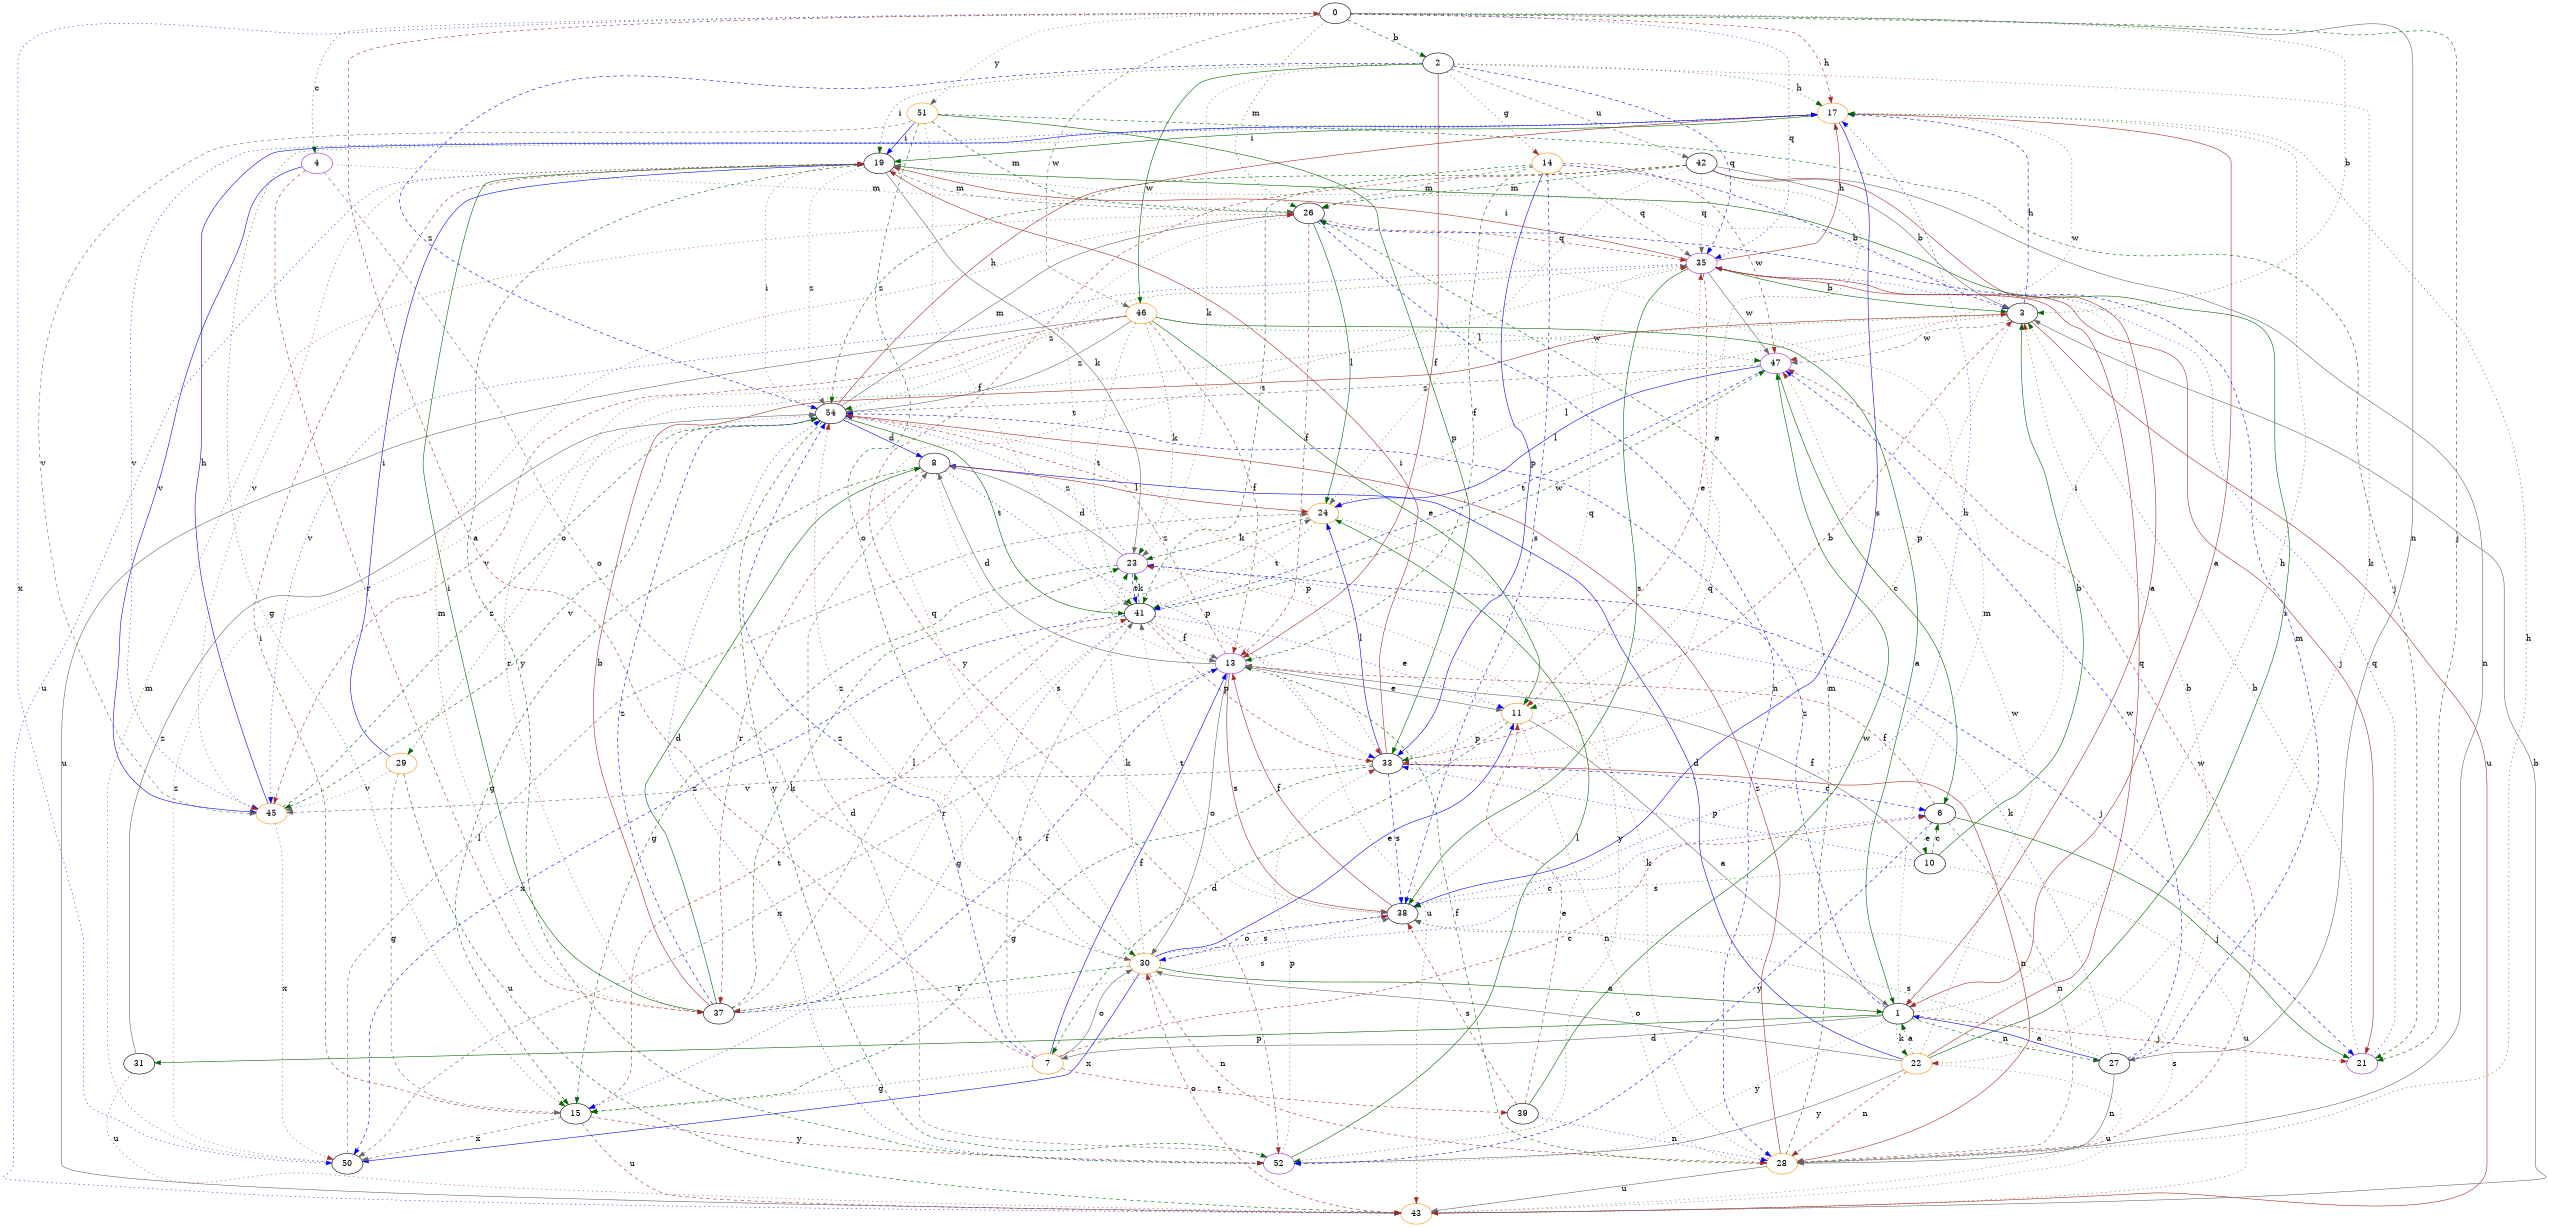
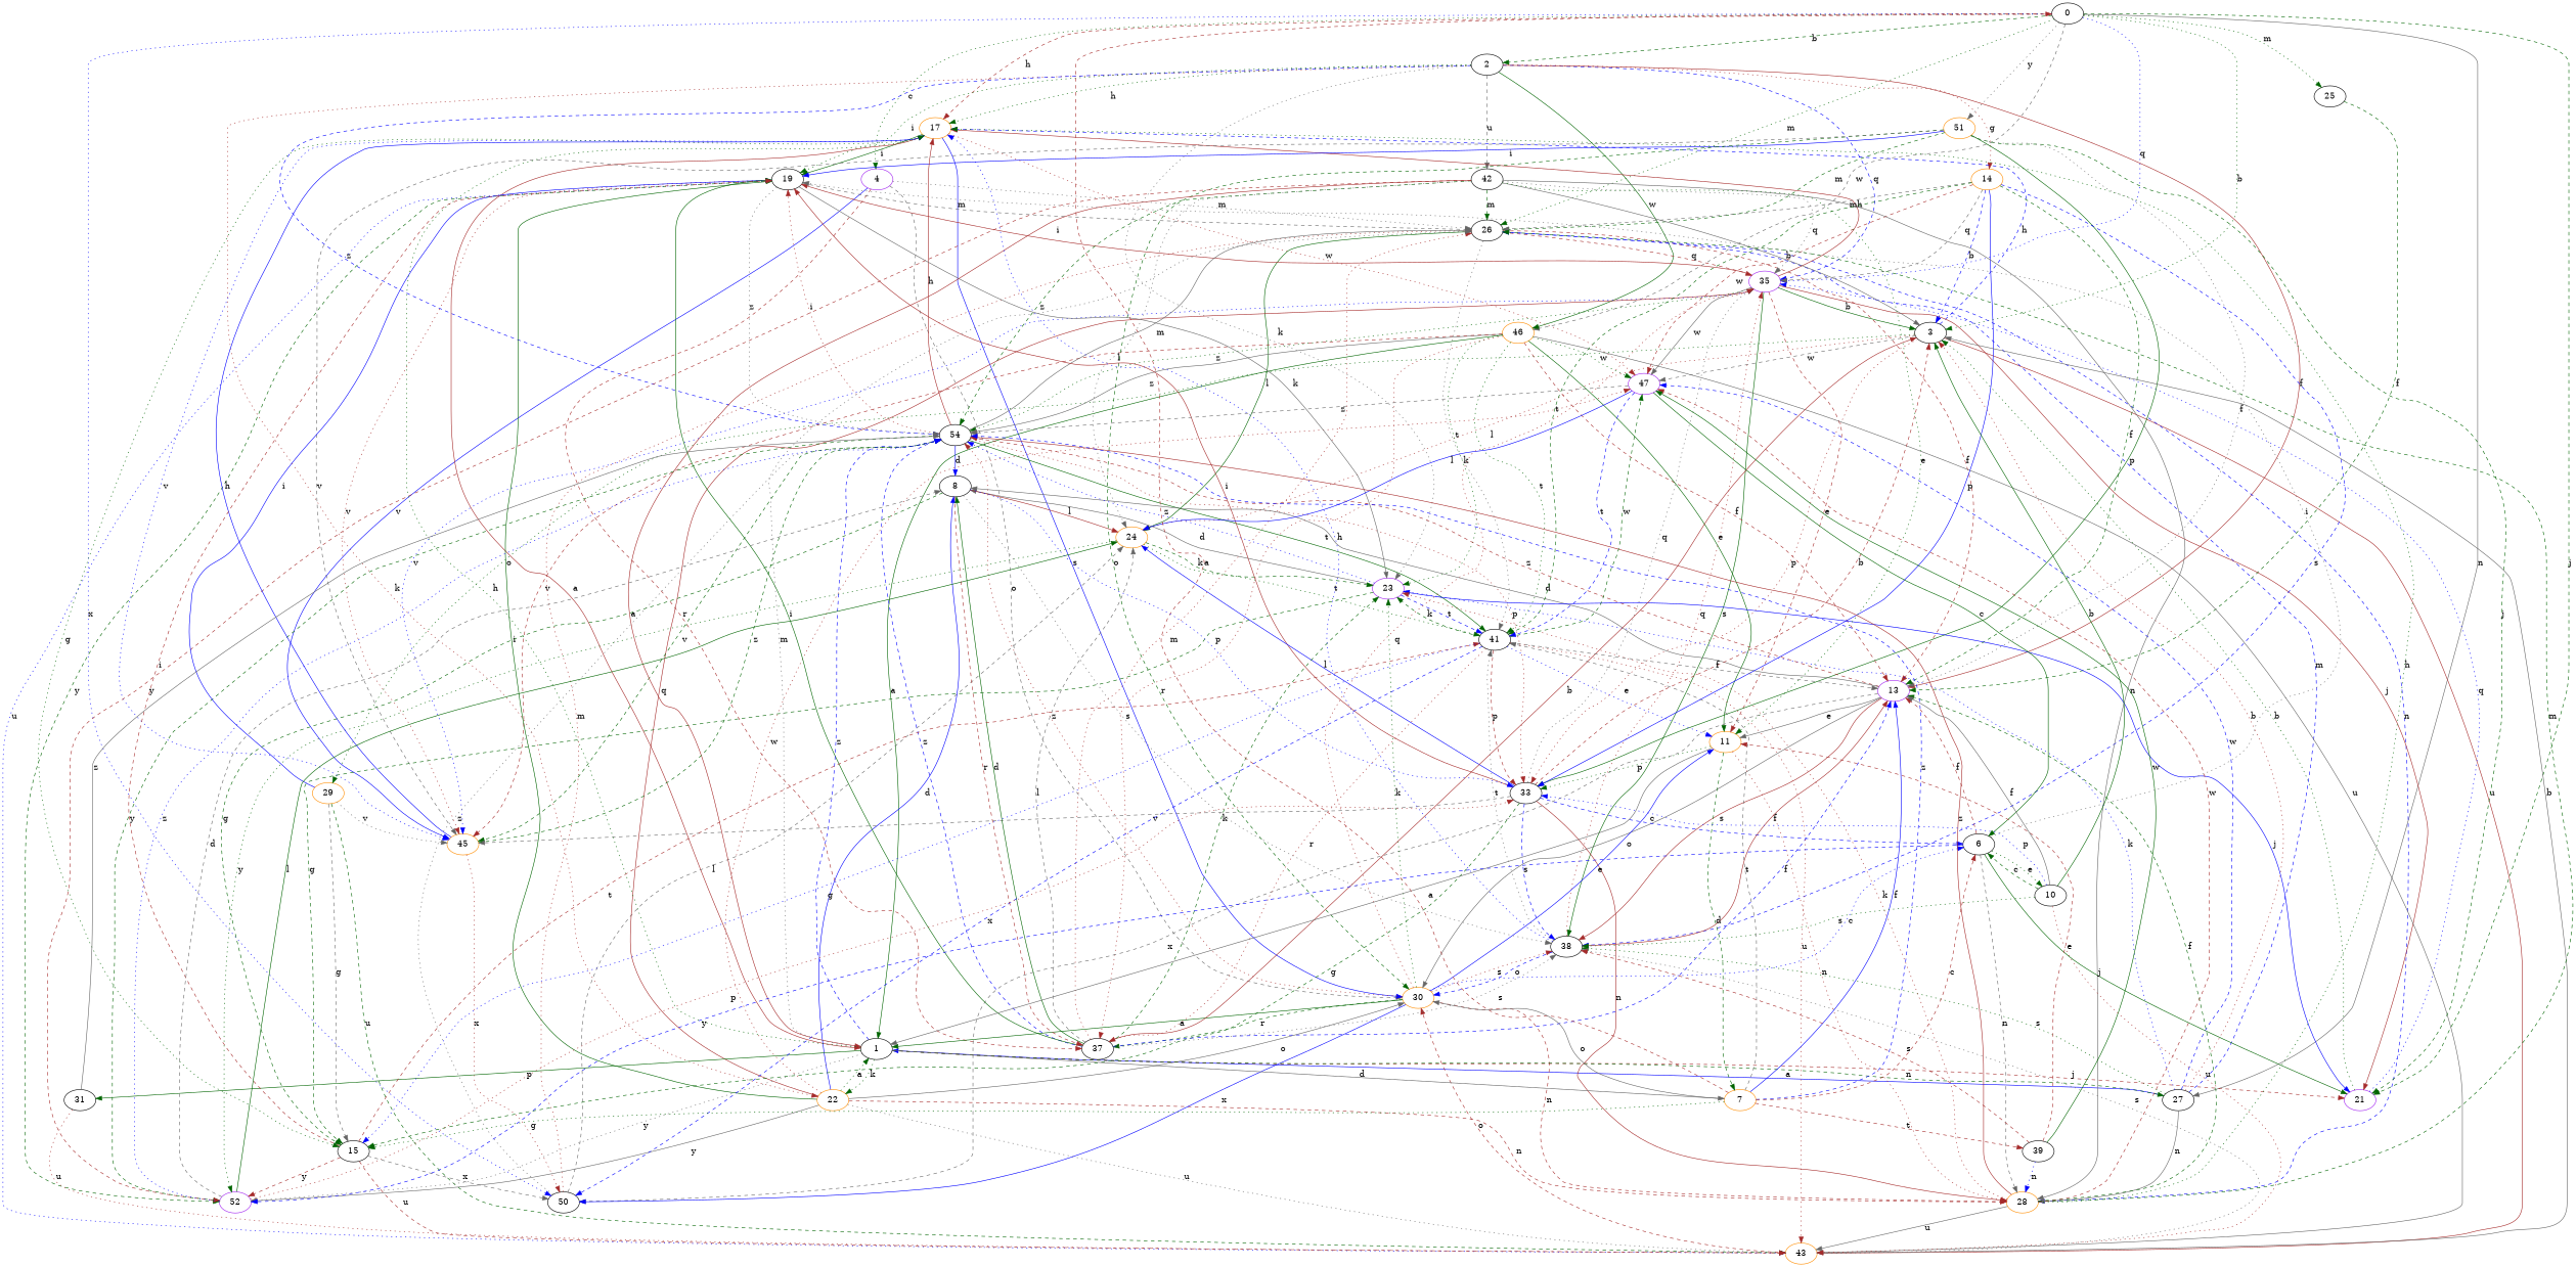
  strict digraph {
    node [color=black]
    edge [color=darkgreen style=dashed]
    0
    2
    3
    4 [color=purple]
    17 [color=darkorange]
    21 [color=purple]
+   25
    26
    27
    35 [color=purple]
    46 [color=darkorange]
    50
    51 [color=darkorange]
    22 [color=darkorange]
    54
    13 [color=purple]
    14 [color=darkorange]
    19
    23 [color=purple]
    42
    24 [color=darkorange]
    29 [color=darkorange]
    33
    43 [color=darkorange]
    47 [color=purple]
    30 [color=darkorange]
    37
    45 [color=darkorange]
    1
    15
    38
    28 [color=darkorange]
    41
    11 [color=darkorange]
    7 [color=darkorange]
    31
    52 [color=purple]
    6
    39
    8
    10
    0 -> 2 [label=b]
    0 -> 3 [label=b style=dotted]
    0 -> 4 [label=c style=dotted]
    0 -> 17 [color=brown label=h]
    0 -> 21 [label=j]
+   0 -> 25 [label=m style=dotted]
    0 -> 26 [label=m style=dotted]
    0 -> 27 [color=gray40 label=n style=solid]
    0 -> 35 [color=blue label=q style=dotted]
    0 -> 46 [color=gray40 label=w]
    0 -> 50 [color=blue label=x style=dotted]
    0 -> 51 [color=gray40 label=y style=dotted]
    2 -> 17 [label=h style=dotted]
    2 -> 35 [color=blue label=q]
    2 -> 46 [label=w style=solid]
    2 -> 22 [color=brown label=k style=dotted]
    2 -> 54 [color=blue label=z]
    2 -> 13 [color=brown label=f style=solid]
    2 -> 14 [color=brown label=g style=dotted]
    2 -> 19 [label=i style=dotted]
    2 -> 23 [color=gray40 label=k style=dotted]
    2 -> 42 [color=gray40 label=u]
    3 -> 17 [color=blue label=h]
    3 -> 24 [color=brown label=l style=dotted]
    3 -> 29 [label=o style=dotted]
    3 -> 33 [color=brown label=p style=dotted]
    3 -> 43 [color=brown label=u style=solid]
    3 -> 47 [color=gray40 label=w]
    4 -> 26 [color=gray40 label=m style=dotted]
    4 -> 30 [color=gray40 label=o]
    4 -> 37 [color=brown label=r]
    4 -> 45 [color=blue label=v style=solid]
    17 -> 19 [label=i style=solid]
    17 -> 47 [color=brown label=w style=dotted]
    17 -> 45 [color=blue label=v style=dotted]
    17 -> 1 [color=brown label=a style=solid]
    17 -> 15 [label=g style=dotted]
-   17 -> 38 [color=blue label=s style=solid]
+   17 -> 30 [color=blue label=s style=solid]
    21 -> 3 [label=b style=dotted]
    21 -> 35 [color=blue label=q style=dotted]
+   25 -> 13 [label=f]
    26 -> 35 [color=brown label=q]
    26 -> 13 [color=brown label=f]
    26 -> 24 [label=l style=solid]
    26 -> 28 [color=blue label=n]
    26 -> 41 [color=gray40 label=t style=dotted]
    27 -> 3 [color=brown label=b style=dotted]
    27 -> 26 [color=blue label=m]
    27 -> 23 [color=blue label=k style=dotted]
    27 -> 47 [color=blue label=w]
    27 -> 1 [color=blue label=a style=solid]
    27 -> 38 [label=s style=dotted]
    27 -> 28 [color=gray40 label=n style=solid]
    35 -> 3 [label=b style=solid]
    35 -> 17 [color=brown label=h style=solid]
    35 -> 21 [color=brown label=j style=solid]
    35 -> 54 [label=z style=dotted]
    35 -> 19 [color=brown label=i style=solid]
    35 -> 47 [color=gray40 label=w style=solid]
    35 -> 45 [color=blue label=v style=dotted]
    35 -> 38 [label=s style=solid]
    35 -> 11 [color=brown label=e]
    46 -> 54 [color=gray40 label=z style=solid]
    46 -> 13 [color=brown label=f]
    46 -> 23 [label=k style=dotted]
    46 -> 43 [color=gray40 label=u style=solid]
    46 -> 47 [label=w style=dotted]
    46 -> 37 [color=brown label=r style=dotted]
    46 -> 45 [color=brown label=v]
    46 -> 1 [label=a style=solid]
    46 -> 41 [label=t style=dotted]
    46 -> 11 [label=e style=solid]
    50 -> 26 [color=brown label=m style=dotted]
    50 -> 54 [color=gray40 label=z style=dotted]
    50 -> 24 [color=gray40 label=l]
    51 -> 21 [label=j]
    51 -> 26 [label=m]
    51 -> 13 [color=gray40 label=f style=dotted]
    51 -> 19 [color=blue label=i style=solid]
    51 -> 33 [label=p style=solid]
    51 -> 30 [label=o]
    51 -> 45 [color=gray40 label=v]
    22 -> 35 [color=brown label=q style=solid]
    22 -> 19 [label=i style=solid]
    22 -> 43 [color=gray40 label=u style=dotted]
    22 -> 47 [color=brown label=w style=dotted]
    22 -> 30 [color=gray40 label=o style=solid]
    22 -> 1 [label=a style=dotted]
    22 -> 28 [color=brown label=n]
    22 -> 52 [color=gray40 label=y style=solid]
    22 -> 8 [color=blue label=d style=solid]
    54 -> 17 [color=brown label=h style=solid]
    54 -> 26 [color=gray40 label=m style=solid]
    54 -> 19 [color=brown label=i style=dotted]
    54 -> 33 [color=brown label=p style=dotted]
    54 -> 45 [label=v]
    54 -> 41 [label=t style=solid]
    54 -> 52 [label=y]
    54 -> 8 [color=blue label=d style=solid]
    13 -> 50 [color=gray40 label=x]
    13 -> 54 [color=brown label=z]
    13 -> 30 [color=gray40 label=o style=solid]
    13 -> 38 [color=brown label=s style=solid]
    13 -> 11 [color=gray40 label=e style=solid]
    13 -> 8 [color=gray40 label=d style=solid]
    14 -> 3 [color=blue label=b]
    14 -> 26 [color=gray40 label=m]
    14 -> 35 [color=gray40 label=q]
    14 -> 13 [label=f]
    14 -> 33 [color=blue label=p style=solid]
    14 -> 47 [color=brown label=w]
    14 -> 38 [color=blue label=s]
    14 -> 41 [label=t]
    19 -> 26 [color=gray40 label=m]
    19 -> 54 [color=gray40 label=z style=dotted]
    19 -> 23 [color=gray40 label=k style=solid]
    19 -> 43 [color=blue label=u style=dotted]
    19 -> 45 [color=brown label=v style=dotted]
    19 -> 52 [label=y]
-   23 -> 21 [color=blue label=j]
+   23 -> 21 [color=blue label=j style=solid]
    23 -> 54 [color=blue label=z style=dotted]
    23 -> 15 [label=g]
    23 -> 41 [color=blue label=t]
    23 -> 8 [color=gray40 label=d style=solid]
    42 -> 3 [color=gray40 label=b style=solid]
    42 -> 26 [label=m]
    42 -> 35 [color=gray40 label=q style=dotted]
    42 -> 54 [label=z]
    42 -> 24 [color=gray40 label=l style=dotted]
    42 -> 1 [color=brown label=a style=solid]
    42 -> 28 [color=gray40 label=n style=solid]
    42 -> 11 [label=e style=dotted]
    42 -> 52 [color=brown label=y]
    24 -> 23 [label=k]
    24 -> 41 [label=t style=dotted]
    24 -> 52 [label=y style=dotted]
    29 -> 19 [color=blue label=i style=solid]
    29 -> 43 [label=u]
    29 -> 45 [color=gray40 label=v style=dotted]
    29 -> 15 [color=gray40 label=g]
    33 -> 3 [color=brown label=b]
    33 -> 35 [color=gray40 label=q style=dotted]
    33 -> 19 [color=brown label=i style=solid]
    33 -> 24 [color=blue label=l style=solid]
    33 -> 45 [color=gray40 label=v]
    33 -> 15 [label=g]
    33 -> 38 [color=blue label=s]
    33 -> 28 [color=brown label=n style=solid]
    33 -> 6 [color=blue label=c]
    43 -> 3 [color=gray40 label=b style=solid]
    43 -> 30 [color=brown label=o]
    43 -> 38 [color=gray40 label=s style=dotted]
    47 -> 54 [color=gray40 label=z]
    47 -> 24 [color=blue label=l style=solid]
    47 -> 41 [color=blue label=t]
    47 -> 6 [label=c style=solid]
    30 -> 35 [color=brown label=q style=dotted]
    30 -> 50 [color=blue label=x style=solid]
    30 -> 54 [color=brown label=z style=dotted]
    30 -> 23 [label=k style=dotted]
    30 -> 37 [label=r]
    30 -> 1 [label=a style=solid]
    30 -> 38 [color=brown label=s style=dotted]
    30 -> 28 [color=brown label=n]
    30 -> 11 [color=blue label=e style=solid]
    30 -> 6 [color=blue label=c style=dotted]
    37 -> 3 [color=brown label=b style=solid]
    37 -> 26 [color=brown label=m style=dotted]
    37 -> 54 [color=blue label=z]
    37 -> 13 [color=blue label=f]
    37 -> 19 [label=i style=solid]
    37 -> 23 [label=k]
    37 -> 24 [color=gray40 label=l]
    37 -> 38 [color=gray40 label=s style=dotted]
    37 -> 8 [label=d style=solid]
    45 -> 17 [color=blue label=h style=solid]
    45 -> 50 [color=brown label=x style=dotted]
    45 -> 54 [label=z]
    1 -> 17 [label=h style=dotted]
    1 -> 21 [color=brown label=j]
    1 -> 26 [color=gray40 label=m style=dotted]
    1 -> 27 [label=n]
    1 -> 22 [label=k style=dotted]
    1 -> 54 [color=blue label=z]
    1 -> 7 [color=gray40 label=d style=solid]
    1 -> 31 [label=p style=solid]
    1 -> 52 [color=gray40 label=y style=dotted]
    15 -> 50 [color=gray40 label=x]
    15 -> 19 [color=brown label=i]
    15 -> 43 [color=brown label=u]
    15 -> 41 [color=brown label=t]
    15 -> 52 [color=brown label=y]
    38 -> 17 [color=blue label=h style=dotted]
    38 -> 35 [color=brown label=q style=dotted]
    38 -> 13 [color=brown label=f style=solid]
    38 -> 30 [color=blue label=o]
    38 -> 41 [color=gray40 label=t style=dotted]
    28 -> 17 [label=h style=dotted]
    28 -> 26 [label=m]
    28 -> 54 [color=brown label=z style=solid]
    28 -> 13 [label=f]
    28 -> 23 [color=brown label=k style=dotted]
    28 -> 43 [color=gray40 label=u style=solid]
    28 -> 47 [color=brown label=w]
    41 -> 50 [color=blue label=x]
    41 -> 13 [color=gray40 label=f]
    41 -> 23 [label=k]
    41 -> 33 [color=brown label=p]
    41 -> 43 [color=brown label=u style=dotted]
    41 -> 47 [label=w]
    41 -> 37 [color=brown label=r style=dotted]
    41 -> 15 [color=blue label=g style=dotted]
    41 -> 11 [color=blue label=e style=dotted]
    11 -> 33 [label=p style=dotted]
    11 -> 1 [color=gray40 label=a style=solid]
    11 -> 28 [color=brown label=n style=dotted]
    11 -> 7 [label=d]
    7 -> 0 [color=brown label=a]
    7 -> 54 [color=blue label=z]
    7 -> 13 [color=blue label=f style=solid]
    7 -> 30 [color=gray40 label=o style=solid]
    7 -> 15 [label=g style=dotted]
    7 -> 41 [color=gray40 label=t]
    7 -> 6 [color=brown label=c]
    7 -> 39 [color=brown label=t]
    31 -> 54 [color=gray40 label=z style=solid]
    31 -> 43 [color=brown label=u style=dotted]
    52 -> 54 [color=blue label=z style=dotted]
    52 -> 24 [label=l style=solid]
    52 -> 33 [color=brown label=p style=dotted]
    52 -> 8 [color=gray40 label=d]
    6 -> 21 [label=j style=solid]
    6 -> 13 [color=brown label=f]
    6 -> 19 [color=gray40 label=i style=dotted]
    6 -> 28 [color=gray40 label=n]
    6 -> 52 [color=blue label=y]
    6 -> 10 [label=e style=dotted]
    39 -> 47 [label=w style=solid]
    39 -> 38 [color=brown label=s]
    39 -> 28 [color=blue label=n style=dotted]
    39 -> 11 [color=brown label=e]
    8 -> 24 [color=brown label=l style=solid]
    8 -> 33 [color=blue label=p style=dotted]
    8 -> 37 [color=brown label=r]
    8 -> 15 [label=g]
    8 -> 38 [color=gray40 label=s style=dotted]
    10 -> 3 [label=b style=solid]
    10 -> 13 [color=gray40 label=f style=solid]
    10 -> 33 [color=blue label=p style=dotted]
    10 -> 43 [color=brown label=u style=dotted]
    10 -> 38 [label=s style=dotted]
    10 -> 6 [label=c]
  }
